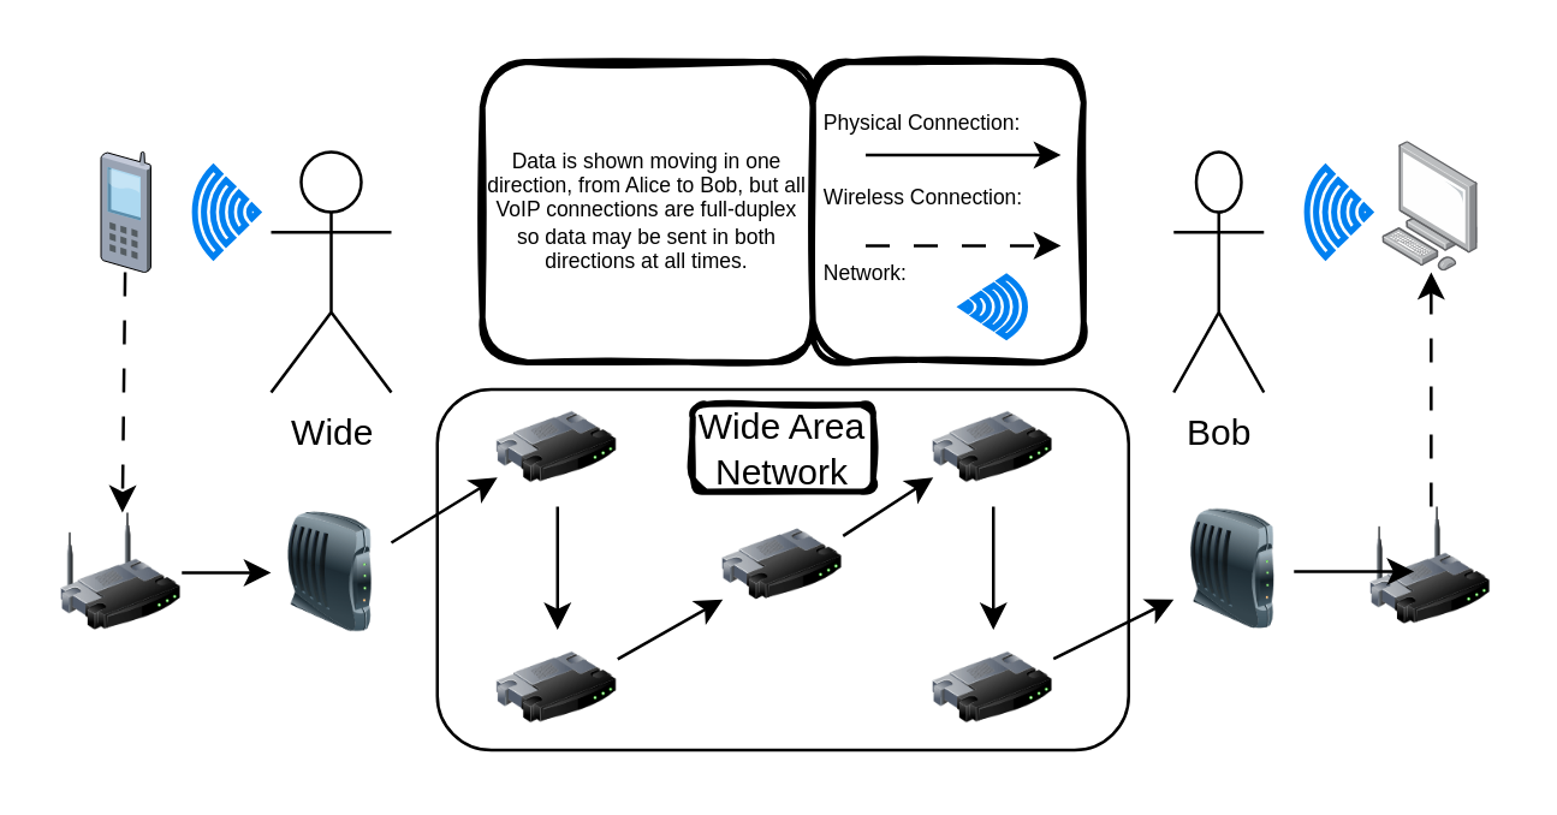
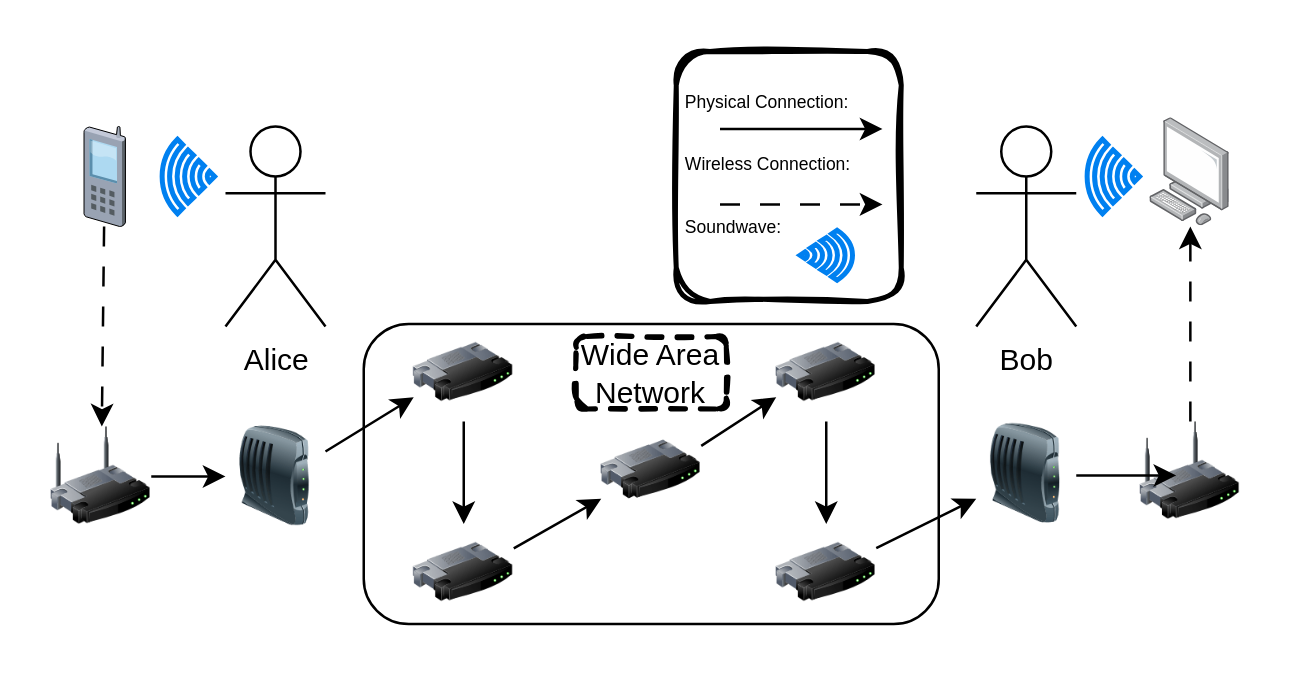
  <mxCell id="0" />
  <mxCell id="1" parent="0" />
- <mxCell id="2" value="&lt;div&gt;Wide&lt;/div&gt;" style="shape=umlActor;verticalLabelPosition=bottom;verticalAlign=top;html=1;outlineConnect=0;" vertex="1" parent="1"><mxGeometry x="89.7" y="50" width="40" height="80" as="geometry" /></mxCell>
- <mxCell id="3" value="&lt;div&gt;Bob&lt;/div&gt;" style="shape=umlActor;verticalLabelPosition=bottom;verticalAlign=top;html=1;outlineConnect=0;" vertex="1" parent="1"><mxGeometry x="390" y="50" width="30" height="80" as="geometry" /></mxCell>
+ <mxCell id="2" value="&lt;div&gt;Alice&lt;/div&gt;" style="shape=umlActor;verticalLabelPosition=bottom;verticalAlign=top;html=1;outlineConnect=0;" vertex="1" parent="1"><mxGeometry x="89.7" y="50" width="40" height="80" as="geometry" /></mxCell>
+ <mxCell id="3" value="&lt;div&gt;Bob&lt;/div&gt;" style="shape=umlActor;verticalLabelPosition=bottom;verticalAlign=top;html=1;outlineConnect=0;" vertex="1" parent="1"><mxGeometry x="390" y="50" width="40" height="80" as="geometry" /></mxCell>
  <mxCell id="4" value="" style="html=1;verticalLabelPosition=bottom;align=center;labelBackgroundColor=#ffffff;verticalAlign=top;strokeWidth=2;strokeColor=#0080F0;shadow=0;dashed=0;shape=mxgraph.ios7.icons.wifi;pointerEvents=1;rotation=-90;" vertex="1" parent="1"><mxGeometry x="60" y="59.5" width="29.7" height="21" as="geometry" /></mxCell>
  <mxCell id="5" value="" style="verticalLabelPosition=bottom;sketch=0;aspect=fixed;html=1;verticalAlign=top;strokeColor=none;align=center;outlineConnect=0;shape=mxgraph.citrix.cell_phone;" vertex="1" parent="1"><mxGeometry x="33.03" y="50" width="16.67" height="40" as="geometry" /></mxCell>
  <mxCell id="6" value="" style="image;html=1;image=img/lib/clip_art/networking/Wireless_Router_128x128.png" vertex="1" parent="1"><mxGeometry x="20" y="170" width="40" height="40" as="geometry" /></mxCell>
  <mxCell id="7" value="" style="endArrow=classic;html=1;rounded=0;dashed=1;dashPattern=8 8;" edge="1" parent="1" source="5" target="6"><mxGeometry width="50" height="50" relative="1" as="geometry"><mxPoint x="69.7" y="140" as="sourcePoint" /><mxPoint x="119.7" y="90" as="targetPoint" /></mxGeometry></mxCell>
  <mxCell id="8" value="" style="image;html=1;image=img/lib/clip_art/networking/Modem_128x128.png" vertex="1" parent="1"><mxGeometry x="89.7" y="170" width="40" height="40" as="geometry" /></mxCell>
  <mxCell id="9" value="" style="endArrow=classic;html=1;rounded=0;entryX=0;entryY=0.5;entryDx=0;entryDy=0;exitX=1;exitY=0.5;exitDx=0;exitDy=0;" edge="1" parent="1" source="6" target="8"><mxGeometry width="50" height="50" relative="1" as="geometry"><mxPoint x="-24.3" y="156" as="sourcePoint" /><mxPoint x="19.7" y="186" as="targetPoint" /></mxGeometry></mxCell>
  <mxCell id="10" value="" style="rounded=1;whiteSpace=wrap;html=1;" vertex="1" parent="1"><mxGeometry x="145" y="129" width="230" height="120" as="geometry" /></mxCell>
  <mxCell id="11" value="" style="image;html=1;image=img/lib/clip_art/networking/Router_128x128.png" vertex="1" parent="1"><mxGeometry x="165" y="129" width="40" height="39" as="geometry" /></mxCell>
  <mxCell id="12" value="" style="image;html=1;image=img/lib/clip_art/networking/Router_128x128.png" vertex="1" parent="1"><mxGeometry x="165" y="209" width="40" height="39" as="geometry" /></mxCell>
  <mxCell id="13" value="" style="image;html=1;image=img/lib/clip_art/networking/Router_128x128.png" vertex="1" parent="1"><mxGeometry x="240" y="168" width="40" height="39" as="geometry" /></mxCell>
  <mxCell id="14" value="" style="image;html=1;image=img/lib/clip_art/networking/Router_128x128.png" vertex="1" parent="1"><mxGeometry x="310" y="129" width="40" height="39" as="geometry" /></mxCell>
  <mxCell id="15" value="" style="image;html=1;image=img/lib/clip_art/networking/Router_128x128.png" vertex="1" parent="1"><mxGeometry x="310" y="209" width="40" height="39" as="geometry" /></mxCell>
  <mxCell id="16" value="" style="endArrow=classic;html=1;rounded=0;entryX=0;entryY=0.75;entryDx=0;entryDy=0;exitX=1;exitY=0.25;exitDx=0;exitDy=0;" edge="1" parent="1" source="8" target="11"><mxGeometry width="50" height="50" relative="1" as="geometry"><mxPoint x="30" y="199" as="sourcePoint" /><mxPoint x="70" y="199" as="targetPoint" /></mxGeometry></mxCell>
  <mxCell id="17" value="" style="endArrow=classic;html=1;rounded=0;" edge="1" parent="1" source="11" target="12"><mxGeometry width="50" height="50" relative="1" as="geometry"><mxPoint x="110" y="189" as="sourcePoint" /><mxPoint x="175" y="168" as="targetPoint" /></mxGeometry></mxCell>
  <mxCell id="18" value="" style="endArrow=classic;html=1;rounded=0;exitX=1;exitY=0.25;exitDx=0;exitDy=0;" edge="1" parent="1" source="12" target="13"><mxGeometry width="50" height="50" relative="1" as="geometry"><mxPoint x="195" y="178" as="sourcePoint" /><mxPoint x="195" y="219" as="targetPoint" /></mxGeometry></mxCell>
  <mxCell id="19" value="" style="endArrow=classic;html=1;rounded=0;exitX=1;exitY=0.25;exitDx=0;exitDy=0;entryX=0;entryY=0.75;entryDx=0;entryDy=0;" edge="1" parent="1" source="13" target="14"><mxGeometry width="50" height="50" relative="1" as="geometry"><mxPoint x="215" y="229" as="sourcePoint" /><mxPoint x="250" y="209" as="targetPoint" /></mxGeometry></mxCell>
  <mxCell id="20" value="" style="endArrow=classic;html=1;rounded=0;" edge="1" parent="1" source="14" target="15"><mxGeometry width="50" height="50" relative="1" as="geometry"><mxPoint x="290" y="188" as="sourcePoint" /><mxPoint x="320" y="168" as="targetPoint" /></mxGeometry></mxCell>
  <mxCell id="21" value="" style="endArrow=classic;html=1;rounded=0;" edge="1" parent="1" source="15" target="22"><mxGeometry width="50" height="50" relative="1" as="geometry"><mxPoint x="340" y="178" as="sourcePoint" /><mxPoint x="340" y="219" as="targetPoint" /></mxGeometry></mxCell>
  <mxCell id="22" value="" style="image;html=1;image=img/lib/clip_art/networking/Modem_128x128.png" vertex="1" parent="1"><mxGeometry x="390" y="169" width="40" height="40" as="geometry" /></mxCell>
  <mxCell id="23" value="" style="image;html=1;image=img/lib/clip_art/networking/Wireless_Router_128x128.png" vertex="1" parent="1"><mxGeometry x="455.64" y="168" width="40" height="40" as="geometry" /></mxCell>
  <mxCell id="24" value="" style="endArrow=classic;html=1;rounded=0;entryX=0;entryY=0.5;entryDx=0;entryDy=0;exitX=1;exitY=0.5;exitDx=0;exitDy=0;" edge="1" parent="1"><mxGeometry width="50" height="50" relative="1" as="geometry"><mxPoint x="430" y="189.57" as="sourcePoint" /><mxPoint x="470" y="189.57" as="targetPoint" /></mxGeometry></mxCell>
  <mxCell id="25" value="" style="image;points=[];aspect=fixed;html=1;align=center;shadow=0;dashed=0;image=img/lib/allied_telesis/computer_and_terminals/Personal_Computer.svg;" vertex="1" parent="1"><mxGeometry x="459.7" y="46.79" width="31.88" height="43.21" as="geometry" /></mxCell>
  <mxCell id="26" value="" style="endArrow=classic;html=1;rounded=0;dashed=1;dashPattern=8 8;" edge="1" parent="1" source="23" target="25"><mxGeometry width="50" height="50" relative="1" as="geometry"><mxPoint x="440" y="199.57" as="sourcePoint" /><mxPoint x="480" y="199.57" as="targetPoint" /></mxGeometry></mxCell>
  <mxCell id="27" value="" style="html=1;verticalLabelPosition=bottom;align=center;labelBackgroundColor=#ffffff;verticalAlign=top;strokeWidth=2;strokeColor=#0080F0;shadow=0;dashed=0;shape=mxgraph.ios7.icons.wifi;pointerEvents=1;rotation=-90;" vertex="1" parent="1"><mxGeometry x="430" y="59.5" width="29.7" height="21" as="geometry" /></mxCell>
- <mxCell id="28" value="Wide Area Network" style="rounded=1;whiteSpace=wrap;html=1;strokeWidth=2;fillWeight=4;hachureGap=8;hachureAngle=45;sketch=1;" vertex="1" parent="1"><mxGeometry x="230" y="134" width="60" height="29" as="geometry" /></mxCell>
- <mxCell id="29" value="Data is shown moving in one direction, from Alice to Bob, but all VoIP connections are full-duplex so data may be sent in both directions at all times." style="rounded=1;whiteSpace=wrap;html=1;strokeWidth=2;fillWeight=4;hachureGap=8;hachureAngle=45;sketch=1;fontSize=7;" vertex="1" parent="1"><mxGeometry x="160" y="20" width="110" height="100" as="geometry" /></mxCell>
- <mxCell id="30" value="&lt;div&gt;&amp;nbsp;Physical Connection:&lt;/div&gt;&lt;div&gt;&lt;br&gt;&lt;/div&gt;&lt;div&gt;&lt;br&gt;&lt;/div&gt;&lt;div&gt;&amp;nbsp;Wireless Connection:&lt;/div&gt;&lt;div&gt;&lt;br&gt;&lt;/div&gt;&lt;div&gt;&amp;nbsp;&lt;br&gt;&lt;/div&gt;&lt;div&gt;&amp;nbsp;Network:&lt;/div&gt;&lt;div&gt;&amp;nbsp;&lt;br&gt;&lt;/div&gt;" style="rounded=1;whiteSpace=wrap;html=1;strokeWidth=2;fillWeight=4;hachureGap=8;hachureAngle=45;sketch=1;fontSize=7;align=left;" vertex="1" parent="1"><mxGeometry x="270" y="20" width="90" height="100" as="geometry" /></mxCell>
+ <mxCell id="28" value="Wide Area Network" style="rounded=1;whiteSpace=wrap;html=1;strokeWidth=2;fillWeight=4;hachureGap=8;hachureAngle=45;sketch=1;dashed=1;" vertex="1" parent="1"><mxGeometry x="230" y="134" width="60" height="29" as="geometry" /></mxCell>
+ <mxCell id="30" value="&lt;div&gt;&amp;nbsp;Physical Connection:&lt;/div&gt;&lt;div&gt;&lt;br&gt;&lt;/div&gt;&lt;div&gt;&lt;br&gt;&lt;/div&gt;&lt;div&gt;&amp;nbsp;Wireless Connection:&lt;/div&gt;&lt;div&gt;&lt;br&gt;&lt;/div&gt;&lt;div&gt;&amp;nbsp;&lt;br&gt;&lt;/div&gt;&lt;div&gt;&amp;nbsp;Soundwave:&lt;/div&gt;&lt;div&gt;&amp;nbsp;&lt;br&gt;&lt;/div&gt;" style="rounded=1;whiteSpace=wrap;html=1;strokeWidth=2;fillWeight=4;hachureGap=8;hachureAngle=45;sketch=1;fontSize=7;align=left;" vertex="1" parent="1"><mxGeometry x="270" y="20" width="90" height="100" as="geometry" /></mxCell>
  <mxCell id="31" value="" style="endArrow=classic;html=1;rounded=0;" edge="1" parent="1"><mxGeometry width="50" height="50" relative="1" as="geometry"><mxPoint x="287.5" y="51" as="sourcePoint" /><mxPoint x="352.5" y="51" as="targetPoint" /></mxGeometry></mxCell>
  <mxCell id="32" value="" style="html=1;verticalLabelPosition=bottom;align=center;labelBackgroundColor=#ffffff;verticalAlign=top;strokeWidth=2;strokeColor=#0080F0;shadow=0;dashed=0;shape=mxgraph.ios7.icons.wifi;pointerEvents=1;rotation=90;" vertex="1" parent="1"><mxGeometry x="320" y="91" width="20" height="21" as="geometry" /></mxCell>
  <mxCell id="33" value="" style="endArrow=classic;html=1;rounded=0;dashed=1;dashPattern=8 8;" edge="1" parent="1"><mxGeometry width="50" height="50" relative="1" as="geometry"><mxPoint x="287.5" y="81.15" as="sourcePoint" /><mxPoint x="352.5" y="81.15" as="targetPoint" /></mxGeometry></mxCell>
